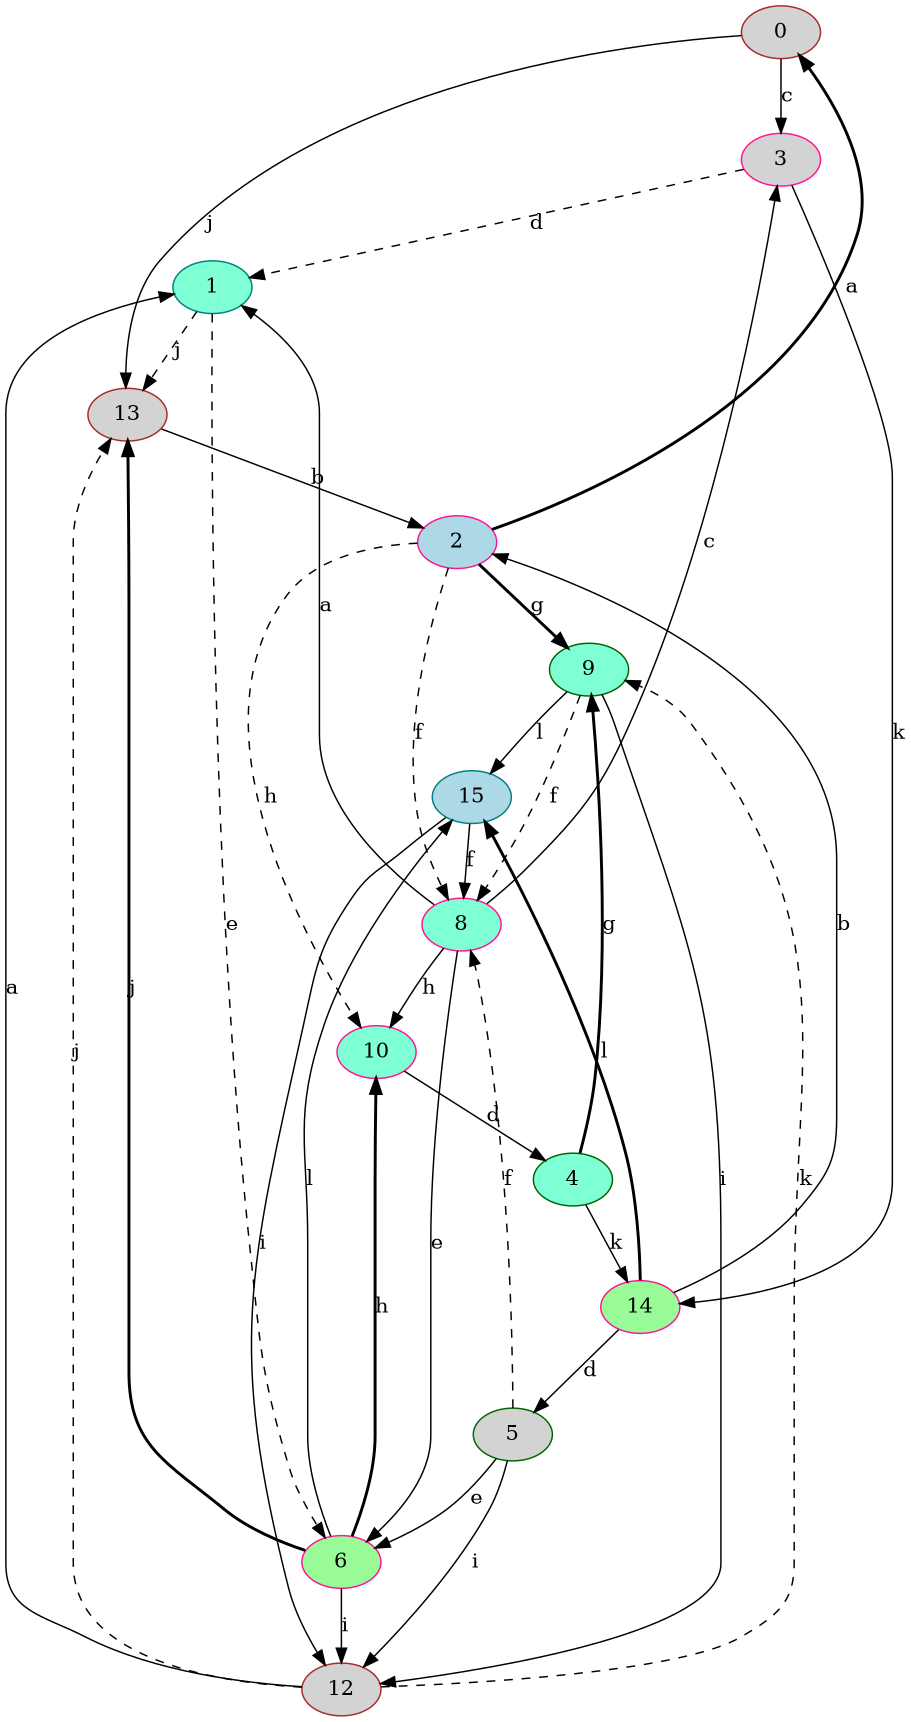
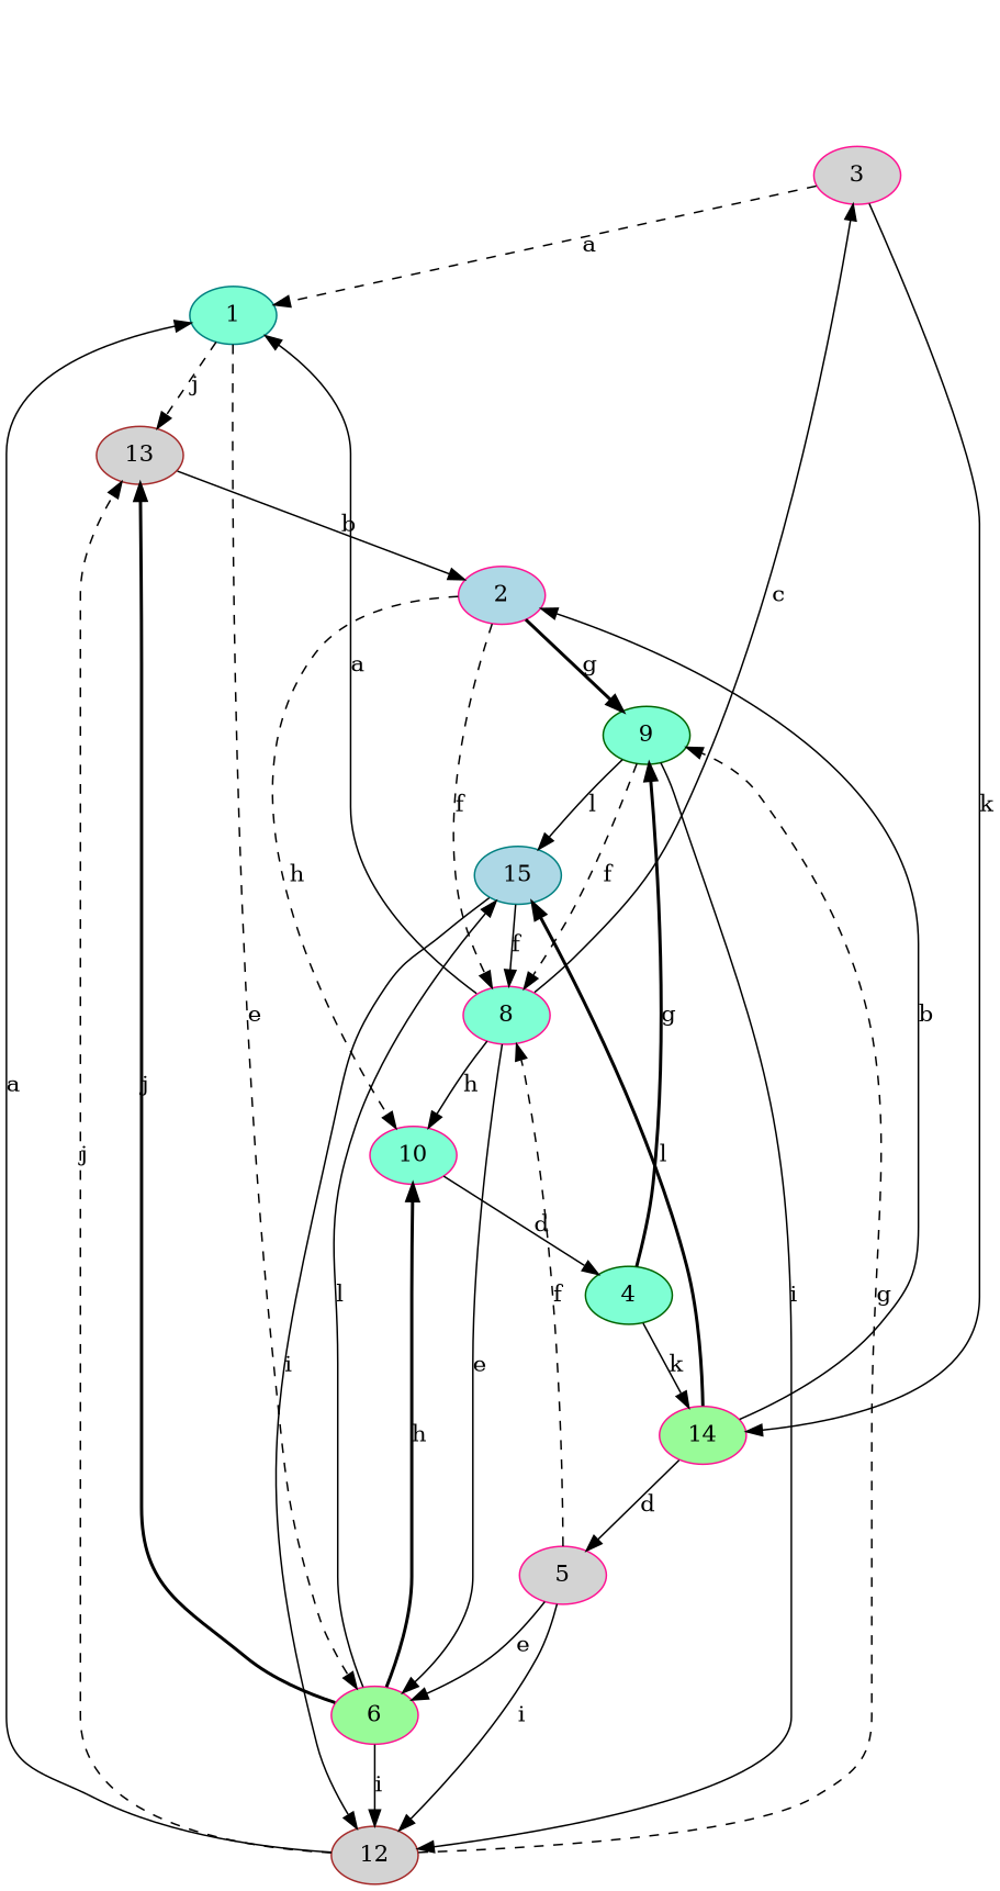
  strict digraph {
    node [color=deeppink fillcolor=lightgrey style=filled]
    edge [style=solid]
-   0 [color=brown]
    3
    13 [color=brown]
    1 [color=teal fillcolor=aquamarine]
    14 [fillcolor=palegreen]
    2 [fillcolor=lightblue]
    6 [fillcolor=palegreen]
    10 [fillcolor=aquamarine]
    15 [color=teal fillcolor=lightblue]
    12 [color=brown]
    8 [fillcolor=aquamarine]
    9 [color=darkgreen fillcolor=aquamarine]
    4 [color=darkgreen fillcolor=aquamarine]
-   5 [color=darkgreen]
-   0 -> 3 [label=c]
-   0 -> 13 [label=j]
-   3 -> 1 [label=d style=dashed]
+   5
+   3 -> 1 [label=a style=dashed]
    3 -> 14 [label=k]
    13 -> 2 [label=b]
    1 -> 13 [label=j style=dashed]
    1 -> 6 [label=e style=dashed]
    14 -> 2 [label=b]
    14 -> 15 [label=l style=bold]
    14 -> 5 [label=d]
-   2 -> 0 [label=a style=bold]
    2 -> 10 [label=h style=dashed]
    2 -> 8 [label=f style=dashed]
    2 -> 9 [label=g style=bold]
    6 -> 13 [label=j style=bold]
    6 -> 10 [label=h style=bold]
    6 -> 15 [label=l]
    6 -> 12 [label=i]
    10 -> 4 [label=d]
    15 -> 12 [label=i]
    15 -> 8 [label=f]
    12 -> 13 [label=j style=dashed]
    12 -> 1 [label=a]
-   12 -> 9 [label=k style=dashed]
+   12 -> 9 [label=g style=dashed]
    8 -> 3 [label=c]
    8 -> 1 [label=a]
    8 -> 6 [label=e]
    8 -> 10 [label=h]
    9 -> 15 [label=l]
    9 -> 12 [label=i]
    9 -> 8 [label=f style=dashed]
    4 -> 14 [label=k]
    4 -> 9 [label=g style=bold]
    5 -> 6 [label=e]
    5 -> 12 [label=i]
    5 -> 8 [label=f style=dashed]
  }
